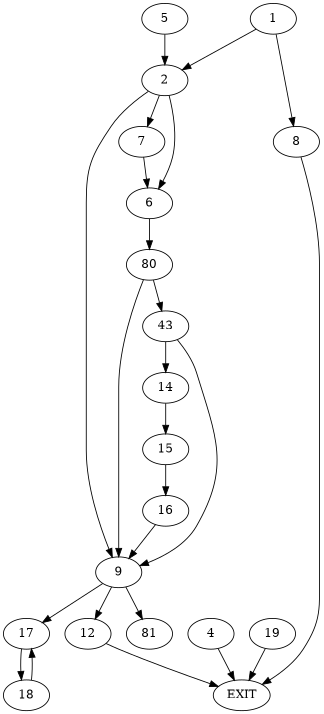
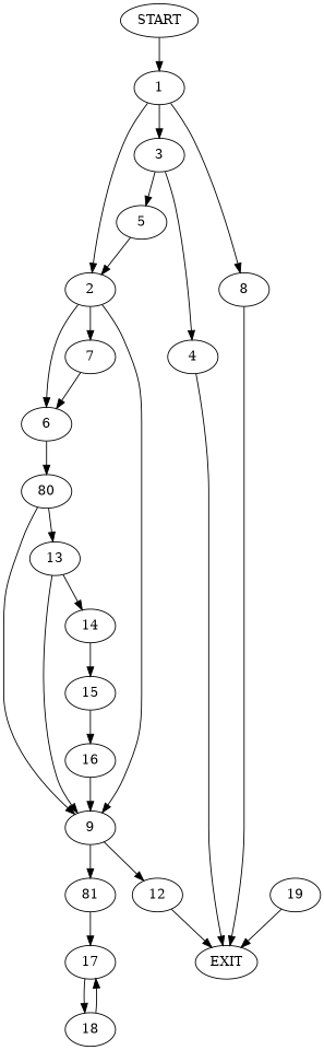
  digraph {
+   n1 [label=START]
    1
    2
+   3
    8
    n6 [label=EXIT]
    6
    7
    9
    4
    5
    n12 [label=80]
    n13 [label=81]
    12
-   13 [label=43]
+   13
    17
    14
    18
    15
    16
    19
+   n1 -> 1
    1 -> 2
+   1 -> 3
    1 -> 8
    2 -> 6
    2 -> 7
    2 -> 9
+   3 -> 4
+   3 -> 5
    8 -> n6
    6 -> n12
    7 -> 6
    9 -> n13
    9 -> 12
    4 -> n6
    5 -> 2
    n12 -> 9
    n12 -> 13
-   9 -> 17
+   n13 -> 17
    12 -> n6
    13 -> 9
    13 -> 14
    17 -> 18
    14 -> 15
    18 -> 17
    15 -> 16
    16 -> 9
    19 -> n6
  }
